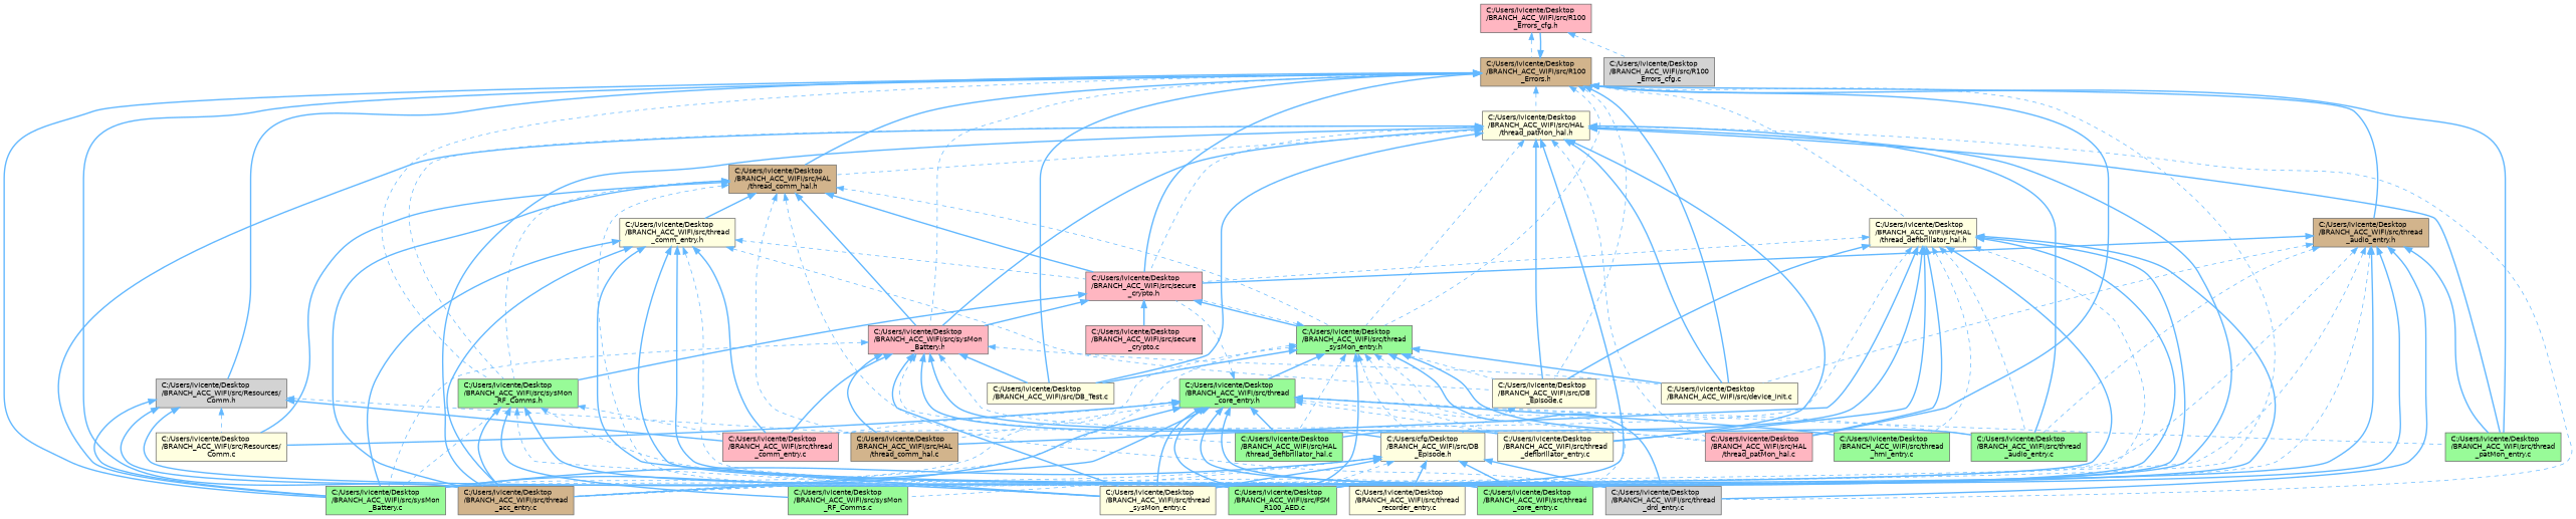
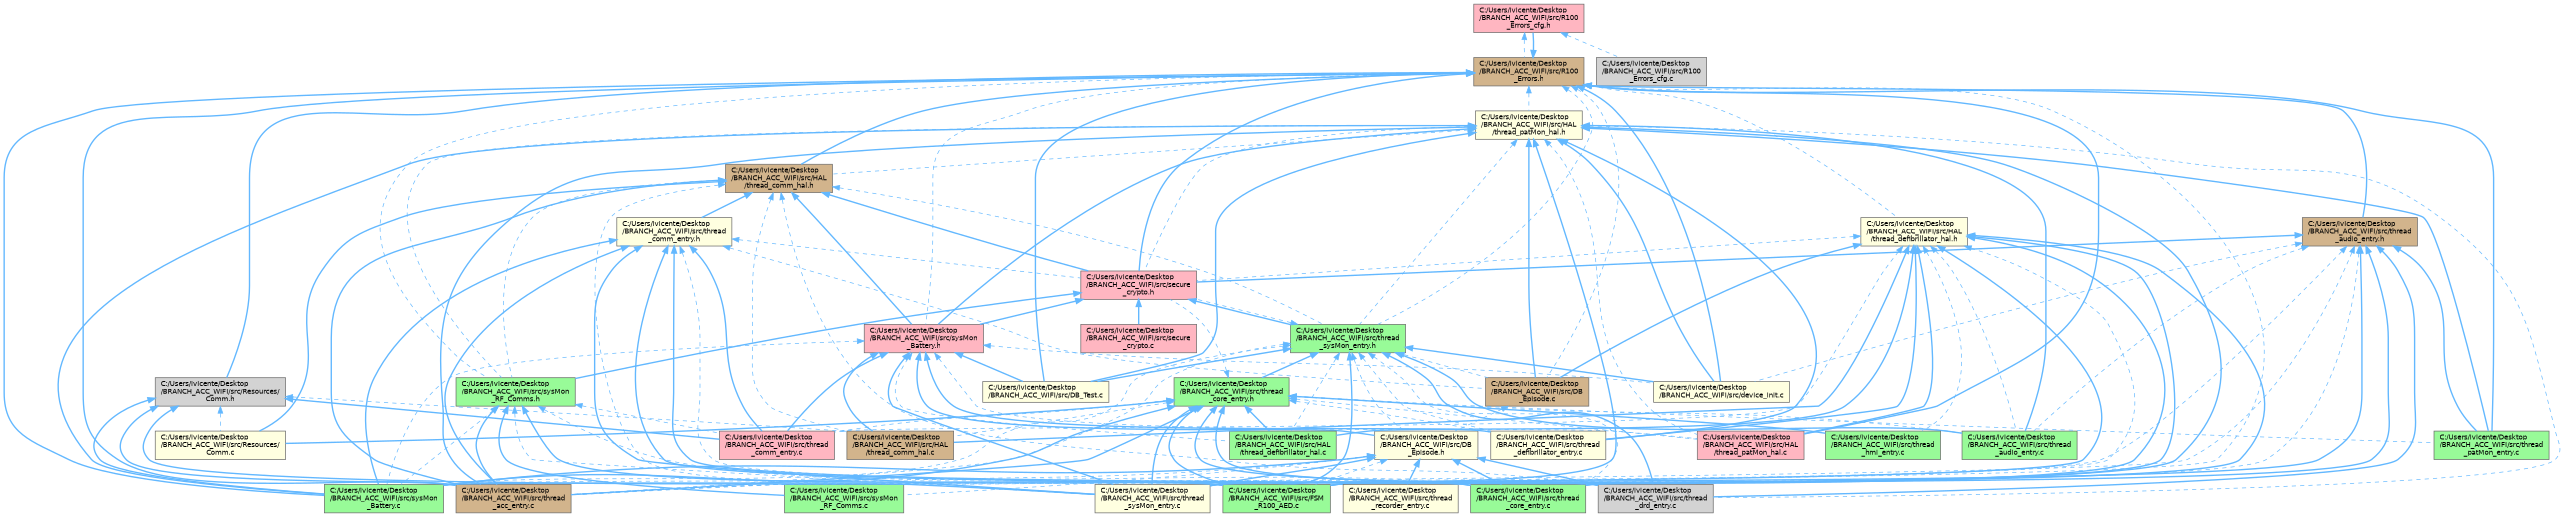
  digraph {
    node [color=grey40 fillcolor=palegreen fontname=Helvetica fontsize=10 shape=box style=filled]
    edge [color=steelblue1 dir=back fontname=Helvetica fontsize=10 labelfontname=Helvetica labelfontsize=10 style=bold]
    n1 [color=gray40 fillcolor=lightpink fontcolor=black height=0.2 label="C:/Users/ivicente/Desktop\l/BRANCH_ACC_WIFI/src/R100\l_Errors_cfg.h" width=0.4]
    n2 [fillcolor=tan height=0.2 label="C:/Users/ivicente/Desktop\l/BRANCH_ACC_WIFI/src/R100\l_Errors.h" width=0.4]
    n3 [fillcolor=lightgrey height=0.2 label="C:/Users/ivicente/Desktop\l/BRANCH_ACC_WIFI/src/R100\l_Errors_cfg.c" width=0.4]
-   n4 [fillcolor=lightyellow height=0.2 label="C:/Users/ivicente/Desktop\l/BRANCH_ACC_WIFI/src/DB\l_Episode.c" width=0.4]
+   n4 [fillcolor=tan height=0.2 label="C:/Users/ivicente/Desktop\l/BRANCH_ACC_WIFI/src/DB\l_Episode.c" width=0.4]
    n5 [fillcolor=lightyellow height=0.2 label="C:/Users/ivicente/Desktop\l/BRANCH_ACC_WIFI/src/DB_Test.c" width=0.4]
    n6 [fillcolor=tan height=0.2 label="C:/Users/ivicente/Desktop\l/BRANCH_ACC_WIFI/src/HAL\l/thread_comm_hal.h" width=0.4]
    n7 [fillcolor=lightpink height=0.2 label="C:/Users/ivicente/Desktop\l/BRANCH_ACC_WIFI/src/secure\l_crypto.h" width=0.4]
    n8 [fillcolor=lightpink height=0.2 label="C:/Users/ivicente/Desktop\l/BRANCH_ACC_WIFI/src/sysMon\l_Battery.h" width=0.4]
    n9 [height=0.2 label="C:/Users/ivicente/Desktop\l/BRANCH_ACC_WIFI/src/sysMon\l_Battery.c" width=0.4]
    n10 [fillcolor=tan height=0.2 label="C:/Users/ivicente/Desktop\l/BRANCH_ACC_WIFI/src/thread\l_acc_entry.c" width=0.4]
    n11 [fillcolor=lightyellow height=0.2 label="C:/Users/ivicente/Desktop\l/BRANCH_ACC_WIFI/src/thread\l_sysMon_entry.c" width=0.4]
    n12 [fillcolor=lightpink height=0.2 label="C:/Users/ivicente/Desktop\l/BRANCH_ACC_WIFI/src/HAL\l/thread_patMon_hal.c" width=0.4]
    n13 [fillcolor=lightyellow height=0.2 label="C:/Users/ivicente/Desktop\l/BRANCH_ACC_WIFI/src/device_init.c" width=0.4]
    n14 [height=0.2 label="C:/Users/ivicente/Desktop\l/BRANCH_ACC_WIFI/src/sysMon\l_RF_Comms.h" width=0.4]
    n15 [height=0.2 label="C:/Users/ivicente/Desktop\l/BRANCH_ACC_WIFI/src/thread\l_sysMon_entry.h" width=0.4]
    n16 [height=0.2 label="C:/Users/ivicente/Desktop\l/BRANCH_ACC_WIFI/src/thread\l_patMon_entry.c" width=0.4]
    n17 [fillcolor=lightyellow height=0.2 label="C:/Users/ivicente/Desktop\l/BRANCH_ACC_WIFI/src/HAL\l/thread_defibrillator_hal.h" width=0.4]
    n18 [fillcolor=lightyellow height=0.2 label="C:/Users/ivicente/Desktop\l/BRANCH_ACC_WIFI/src/HAL\l/thread_patMon_hal.h" width=0.4]
    n19 [fillcolor=lightgrey height=0.2 label="C:/Users/ivicente/Desktop\l/BRANCH_ACC_WIFI/src/Resources/\lComm.h" width=0.4]
    n20 [fillcolor=tan height=0.2 label="C:/Users/ivicente/Desktop\l/BRANCH_ACC_WIFI/src/thread\l_audio_entry.h" width=0.4]
-   n21 [fillcolor=lightyellow height=0.2 label="C:/Users/cfg/Desktop\l/BRANCH_ACC_WIFI/src/DB\l_Episode.h" width=0.4]
+   n21 [fillcolor=lightyellow height=0.2 label="C:/Users/ivicente/Desktop\l/BRANCH_ACC_WIFI/src/DB\l_Episode.h" width=0.4]
    n22 [height=0.2 label="C:/Users/ivicente/Desktop\l/BRANCH_ACC_WIFI/src/FSM\l_R100_AED.c" width=0.4]
    n23 [fillcolor=tan height=0.2 label="C:/Users/ivicente/Desktop\l/BRANCH_ACC_WIFI/src/HAL\l/thread_comm_hal.c" width=0.4]
    n24 [fillcolor=lightyellow height=0.2 label="C:/Users/ivicente/Desktop\l/BRANCH_ACC_WIFI/src/Resources/\lComm.c" width=0.4]
    n25 [fillcolor=lightgrey height=0.2 label="C:/Users/ivicente/Desktop\l/BRANCH_ACC_WIFI/src/thread\l_drd_entry.c" width=0.4]
    n26 [fillcolor=lightyellow height=0.2 label="C:/Users/ivicente/Desktop\l/BRANCH_ACC_WIFI/src/thread\l_comm_entry.h" width=0.4]
    n27 [fillcolor=lightpink height=0.2 label="C:/Users/ivicente/Desktop\l/BRANCH_ACC_WIFI/src/secure\l_crypto.c" width=0.4]
    n28 [height=0.2 label="C:/Users/ivicente/Desktop\l/BRANCH_ACC_WIFI/src/HAL\l/thread_defibrillator_hal.c" width=0.4]
    n29 [fillcolor=lightpink height=0.2 label="C:/Users/ivicente/Desktop\l/BRANCH_ACC_WIFI/src/thread\l_comm_entry.c" width=0.4]
    n30 [fillcolor=lightyellow height=0.2 label="C:/Users/ivicente/Desktop\l/BRANCH_ACC_WIFI/src/thread\l_defibrillator_entry.c" width=0.4]
    n31 [height=0.2 label="C:/Users/ivicente/Desktop\l/BRANCH_ACC_WIFI/src/sysMon\l_RF_Comms.c" width=0.4]
    n32 [height=0.2 label="C:/Users/ivicente/Desktop\l/BRANCH_ACC_WIFI/src/thread\l_core_entry.c" width=0.4]
    n33 [height=0.2 label="C:/Users/ivicente/Desktop\l/BRANCH_ACC_WIFI/src/thread\l_audio_entry.c" width=0.4]
    n34 [height=0.2 label="C:/Users/ivicente/Desktop\l/BRANCH_ACC_WIFI/src/thread\l_core_entry.h" width=0.4]
    n35 [height=0.2 label="C:/Users/ivicente/Desktop\l/BRANCH_ACC_WIFI/src/thread\l_hmi_entry.c" width=0.4]
    n36 [fillcolor=lightyellow height=0.2 label="C:/Users/ivicente/Desktop\l/BRANCH_ACC_WIFI/src/thread\l_recorder_entry.c" width=0.4]
    n1 -> n2 [style=dashed]
    n1 -> n3 [style=dashed]
    n2 -> n1
    n2 -> n4 [style=dashed]
    n2 -> n5
    n2 -> n6
    n2 -> n7
    n2 -> n8 [style=dashed]
    n2 -> n9
    n2 -> n10
    n2 -> n11 [style=dashed]
    n2 -> n12
    n2 -> n13
    n2 -> n14 [style=dashed]
    n2 -> n15 [style=dashed]
    n2 -> n16
    n2 -> n17 [style=dashed]
    n2 -> n18 [style=dashed]
    n2 -> n19
    n2 -> n20
    n4 -> n21 [style=dashed]
    n6 -> n7
    n6 -> n8
    n6 -> n10
    n6 -> n14 [style=dashed]
    n6 -> n15 [style=dashed]
    n6 -> n22 [style=dashed]
    n6 -> n23 [style=dashed]
    n6 -> n24
    n6 -> n25 [style=dashed]
    n6 -> n26
    n7 -> n8
    n7 -> n14
    n7 -> n15
    n7 -> n27
    n8 -> n5
    n8 -> n9 [style=dashed]
    n8 -> n11
    n8 -> n12 [style=dashed]
    n8 -> n13 [style=dashed]
    n8 -> n21
    n8 -> n23
    n8 -> n28 [style=dashed]
    n8 -> n29
    n8 -> n30
    n14 -> n9 [style=dashed]
    n14 -> n10
    n14 -> n11 [style=dashed]
    n14 -> n22
    n14 -> n29 [style=dashed]
    n14 -> n31
    n14 -> n32 [style=dashed]
    n15 -> n4 [style=dashed]
    n15 -> n5
    n15 -> n7 [style=dashed]
    n15 -> n9 [style=dashed]
    n15 -> n10 [style=dashed]
    n15 -> n11
    n15 -> n13
    n15 -> n21 [style=dashed]
    n15 -> n25
    n15 -> n28 [style=dashed]
    n15 -> n30 [style=dashed]
    n15 -> n32 [style=dashed]
    n15 -> n33
    n15 -> n34
    n17 -> n4
    n17 -> n7 [style=dashed]
    n17 -> n9
    n17 -> n10 [style=dashed]
    n17 -> n11
    n17 -> n12
    n17 -> n22
    n17 -> n23
    n17 -> n28
    n17 -> n29 [style=dashed]
    n17 -> n30
    n17 -> n32
    n17 -> n33 [style=dashed]
    n17 -> n35 [style=dashed]
    n18 -> n4
    n18 -> n5
    n18 -> n6 [style=dashed]
    n18 -> n7 [style=dashed]
    n18 -> n8
    n18 -> n9
    n18 -> n10
    n18 -> n11
    n18 -> n12 [style=dashed]
    n18 -> n13
    n18 -> n14 [style=dashed]
    n18 -> n15 [style=dashed]
    n18 -> n16
    n18 -> n22
    n18 -> n25 [style=dashed]
    n18 -> n30
    n18 -> n33
    n19 -> n9
    n19 -> n10
    n19 -> n11
    n19 -> n23 [style=dashed]
    n19 -> n24 [style=dashed]
    n19 -> n29
    n20 -> n7
    n20 -> n9 [style=dashed]
    n20 -> n10 [style=dashed]
    n20 -> n11 [style=dashed]
    n20 -> n13 [style=dashed]
    n20 -> n16
    n20 -> n22
    n20 -> n25
    n20 -> n32
    n20 -> n33 [style=dashed]
    n21 -> n9
    n21 -> n10 [style=dashed]
    n21 -> n11
    n21 -> n22 [style=dashed]
    n21 -> n25
    n21 -> n31 [style=dashed]
    n21 -> n32
    n21 -> n36
    n26 -> n4 [style=dashed]
    n26 -> n7 [style=dashed]
    n26 -> n9
    n26 -> n10
    n26 -> n11
    n26 -> n22
    n26 -> n25 [style=dashed]
    n26 -> n29
    n26 -> n32
    n34 -> n7 [style=dashed]
    n34 -> n9
    n34 -> n10
    n34 -> n11
    n34 -> n12 [style=dashed]
    n34 -> n16 [style=dashed]
    n34 -> n22
    n34 -> n23 [style=dashed]
    n34 -> n24
    n34 -> n25
    n34 -> n28
    n34 -> n29 [style=dashed]
    n34 -> n30 [style=dashed]
    n34 -> n32
    n34 -> n33 [style=dashed]
    n34 -> n35
  }
